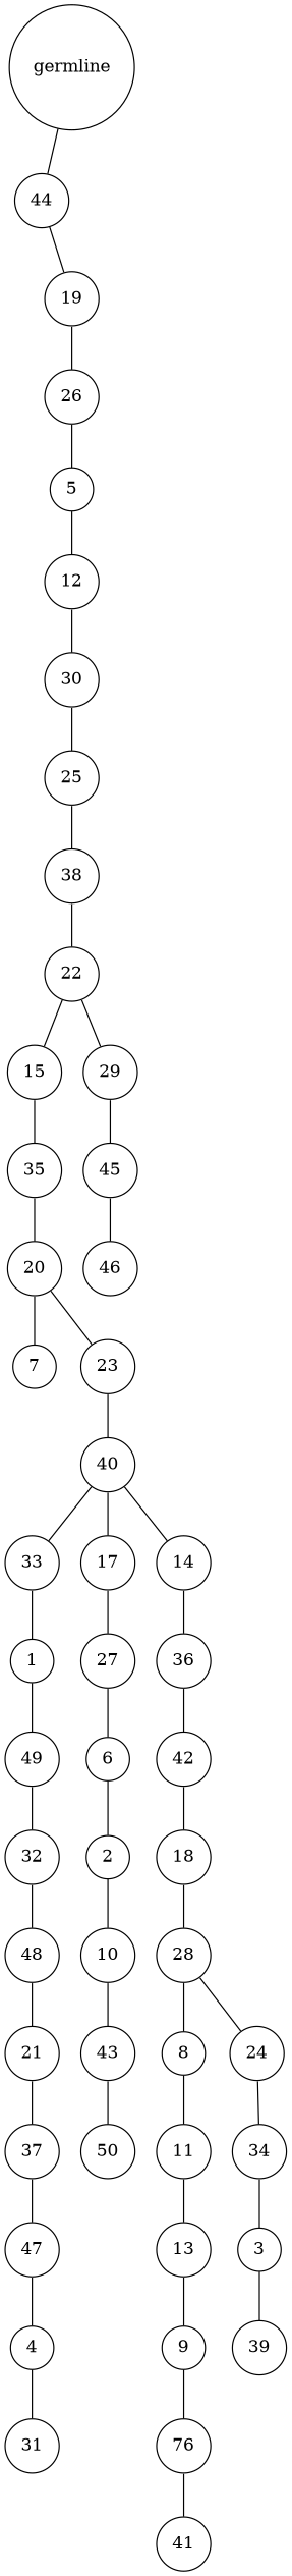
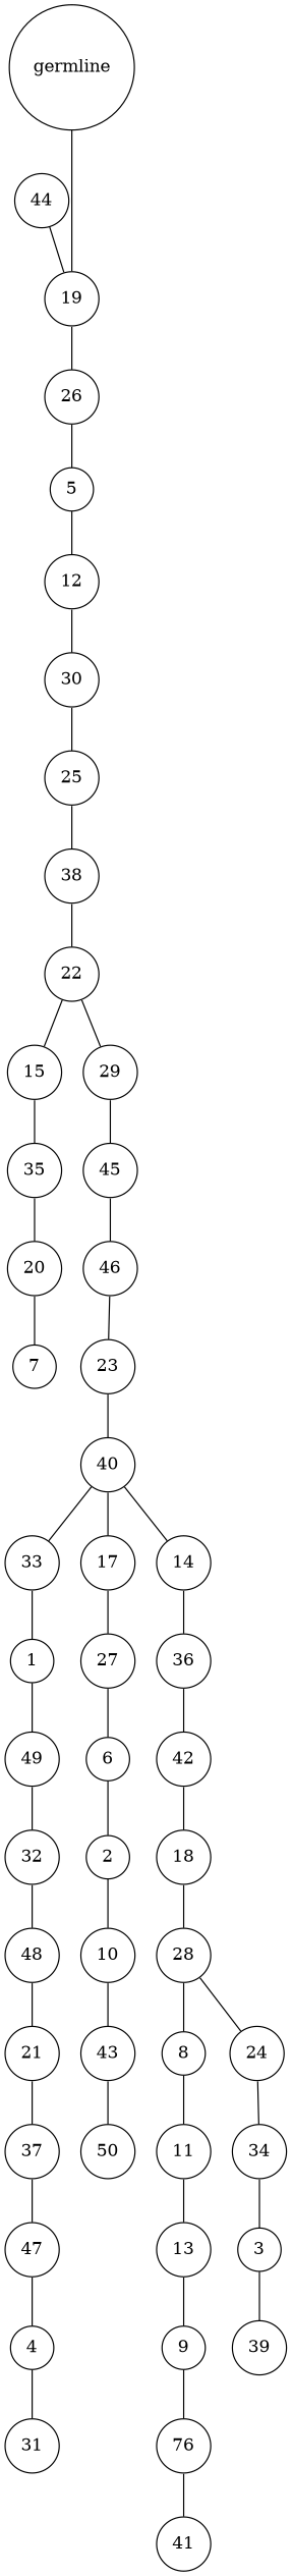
  graph {
    rankdir=UD
    splines=line
    node [shape=circle]
    n1 [label=germline]
    n2 [label=44]
    n3 [label=19]
    n4 [label=26]
    n5 [label=5]
    n6 [label=12]
    n7 [label=30]
    n8 [label=25]
    n9 [label=38]
    n10 [label=22]
    n11 [label=15]
    n12 [label=29]
    n13 [label=35]
    n14 [label=45]
    n15 [label=20]
    n16 [label=7]
    n17 [label=46]
    n18 [label=23]
    n19 [label=40]
    n20 [label=33]
    n21 [label=17]
    n22 [label=14]
    n23 [label=1]
    n24 [label=27]
    n25 [label=36]
    n26 [label=49]
    n27 [label=32]
    n28 [label=48]
    n29 [label=21]
    n30 [label=37]
    n31 [label=47]
    n32 [label=4]
    n33 [label=31]
    n34 [label=6]
    n35 [label=2]
    n36 [label=10]
    n37 [label=43]
    n38 [label=50]
    n39 [label=42]
    n40 [label=18]
    n41 [label=28]
    n42 [label=8]
    n43 [label=24]
    n44 [label=11]
    n45 [label=34]
    n46 [label=13]
    n47 [label=9]
    n48 [label=76]
    n49 [label=41]
    n50 [label=3]
    n51 [label=39]
-   n1 -- n2
+   n1 -- n3
    n2 -- n3
    n3 -- n4
    n4 -- n5
    n5 -- n6
    n6 -- n7
    n7 -- n8
    n8 -- n9
    n9 -- n10
    n10 -- n11
    n10 -- n12
    n11 -- n13
    n12 -- n14
    n13 -- n15
    n14 -- n17
    n15 -- n16
-   n15 -- n18
+   n17 -- n18
    n18 -- n19
    n19 -- n20
    n19 -- n21
    n19 -- n22
    n20 -- n23
    n21 -- n24
    n22 -- n25
    n23 -- n26
    n24 -- n34
    n25 -- n39
    n26 -- n27
    n27 -- n28
    n28 -- n29
    n29 -- n30
    n30 -- n31
    n31 -- n32
    n32 -- n33
    n34 -- n35
    n35 -- n36
    n36 -- n37
    n37 -- n38
    n39 -- n40
    n40 -- n41
    n41 -- n42
    n41 -- n43
    n42 -- n44
    n43 -- n45
    n44 -- n46
    n45 -- n50
    n46 -- n47
    n47 -- n48
    n48 -- n49
    n50 -- n51
  }
